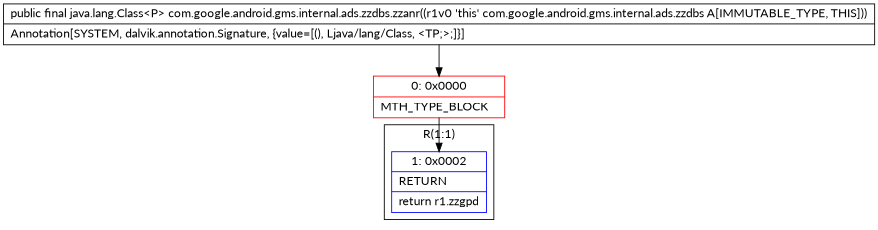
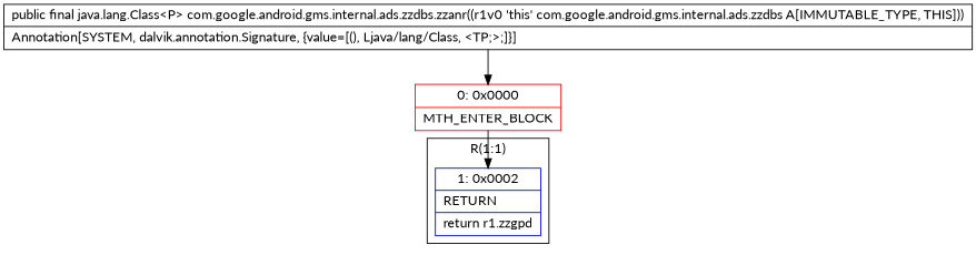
  digraph {
    fontname=Lato
    node [shape=record fontname=Lato]
    edge [fontname=Lato]
    n1 [color=blue label="{1\:\ 0x0002|RETURN\l|return r1.zzgpd\l}"]
-   n2 [color=red label="{0\:\ 0x0000|MTH_TYPE_BLOCK\l}"]
+   n2 [color=red label="{0\:\ 0x0000|MTH_ENTER_BLOCK\l}"]
    n3 [label="{public final java.lang.Class\<P\> com.google.android.gms.internal.ads.zzdbs.zzanr((r1v0 'this' com.google.android.gms.internal.ads.zzdbs A[IMMUTABLE_TYPE, THIS]))  | Annotation[SYSTEM, dalvik.annotation.Signature, \{value=[(), Ljava\/lang\/Class, \<TP;\>;]\}]\l}"]
    subgraph cluster_1 {
      label="R(1:1)"
      n1
    }
    n2 -> n1
    n3 -> n2
  }
